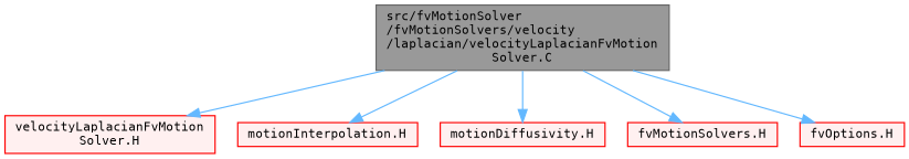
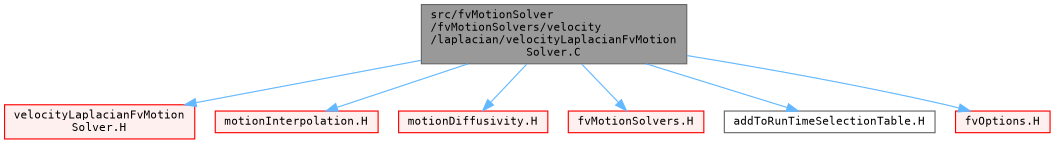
  digraph {
    fontname="DejaVu Sans Mono"
    node [color=red fillcolor="#FFF0F0" fontname="DejaVu Sans Mono" fontsize=10 shape=box style=filled]
    edge [color=steelblue1 fontname="DejaVu Sans Mono" fontsize=10 labelfontname=Helvetica labelfontsize=10 style=solid]
    n1 [color=gray40 fillcolor=grey60 fontcolor=black height=0.2 label="src/fvMotionSolver\l/fvMotionSolvers/velocity\l/laplacian/velocityLaplacianFvMotion\lSolver.C" width=0.4]
    n2 [height=0.2 label="velocityLaplacianFvMotion\lSolver.H" width=0.4]
    n3 [height=0.2 label="motionInterpolation.H" width=0.4]
    n4 [height=0.2 label="motionDiffusivity.H" width=0.4]
    n5 [height=0.2 label="fvMotionSolvers.H" width=0.4]
+   n6 [color=grey40 fillcolor=white height=0.2 label="addToRunTimeSelectionTable.H" width=0.4]
    n7 [height=0.2 label="fvOptions.H" width=0.4]
    n1 -> n2
    n1 -> n3
    n1 -> n4
    n1 -> n5
+   n1 -> n6
    n1 -> n7
  }
